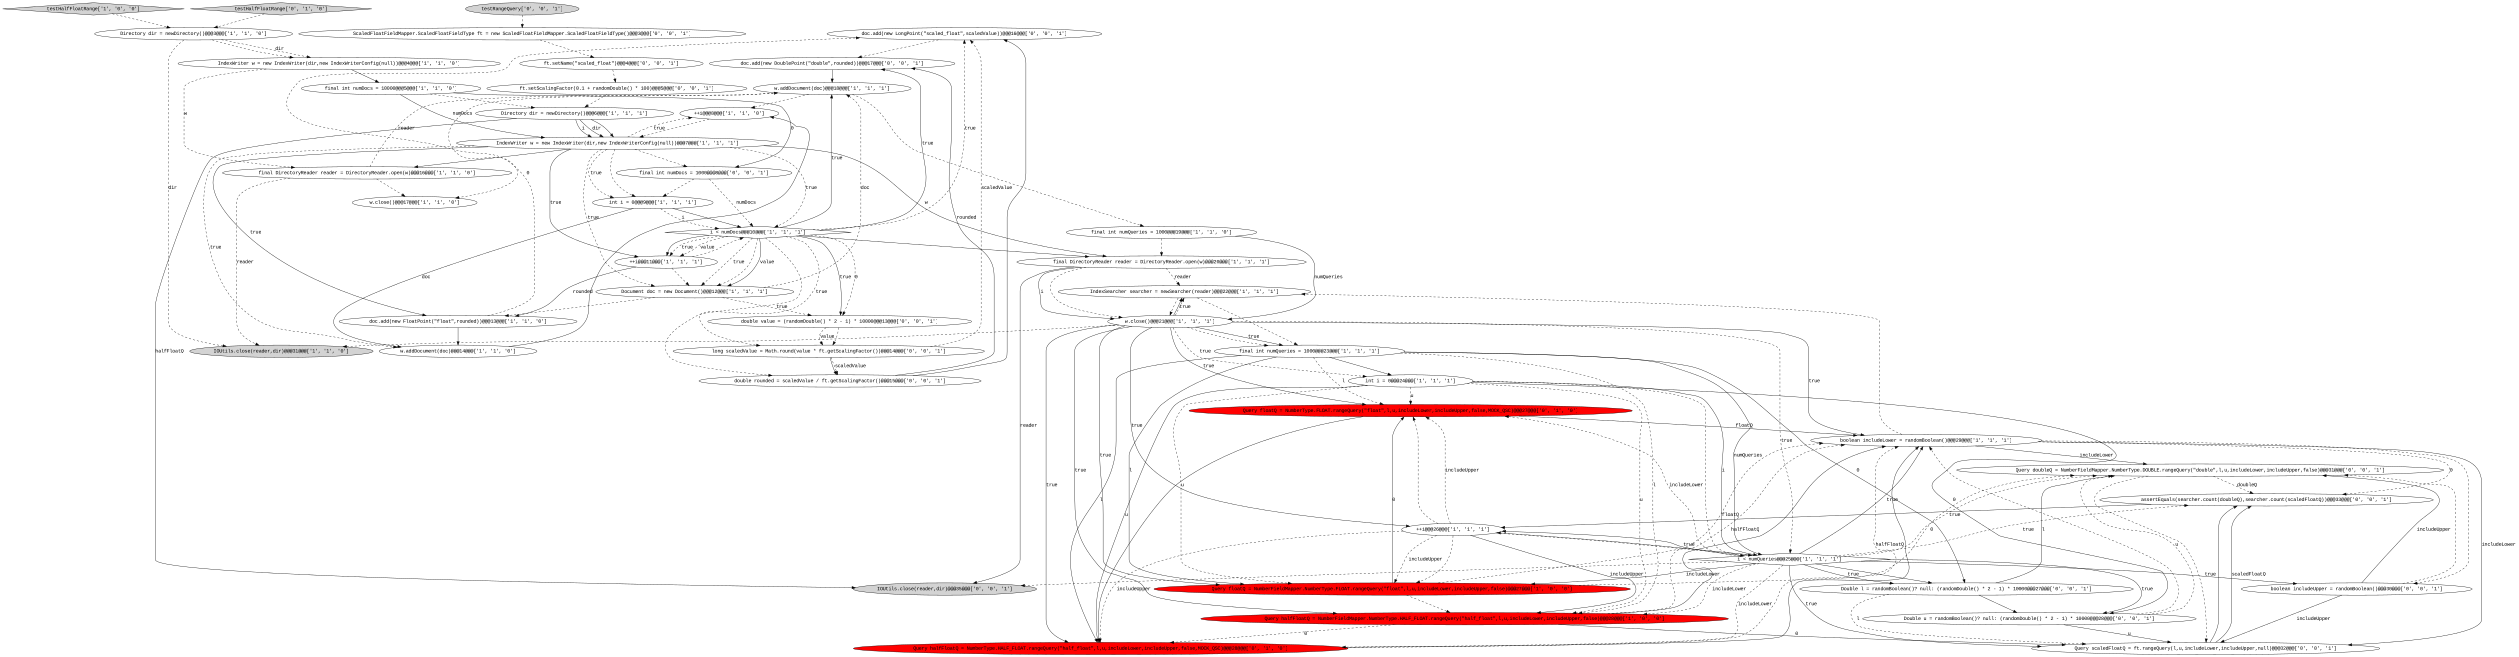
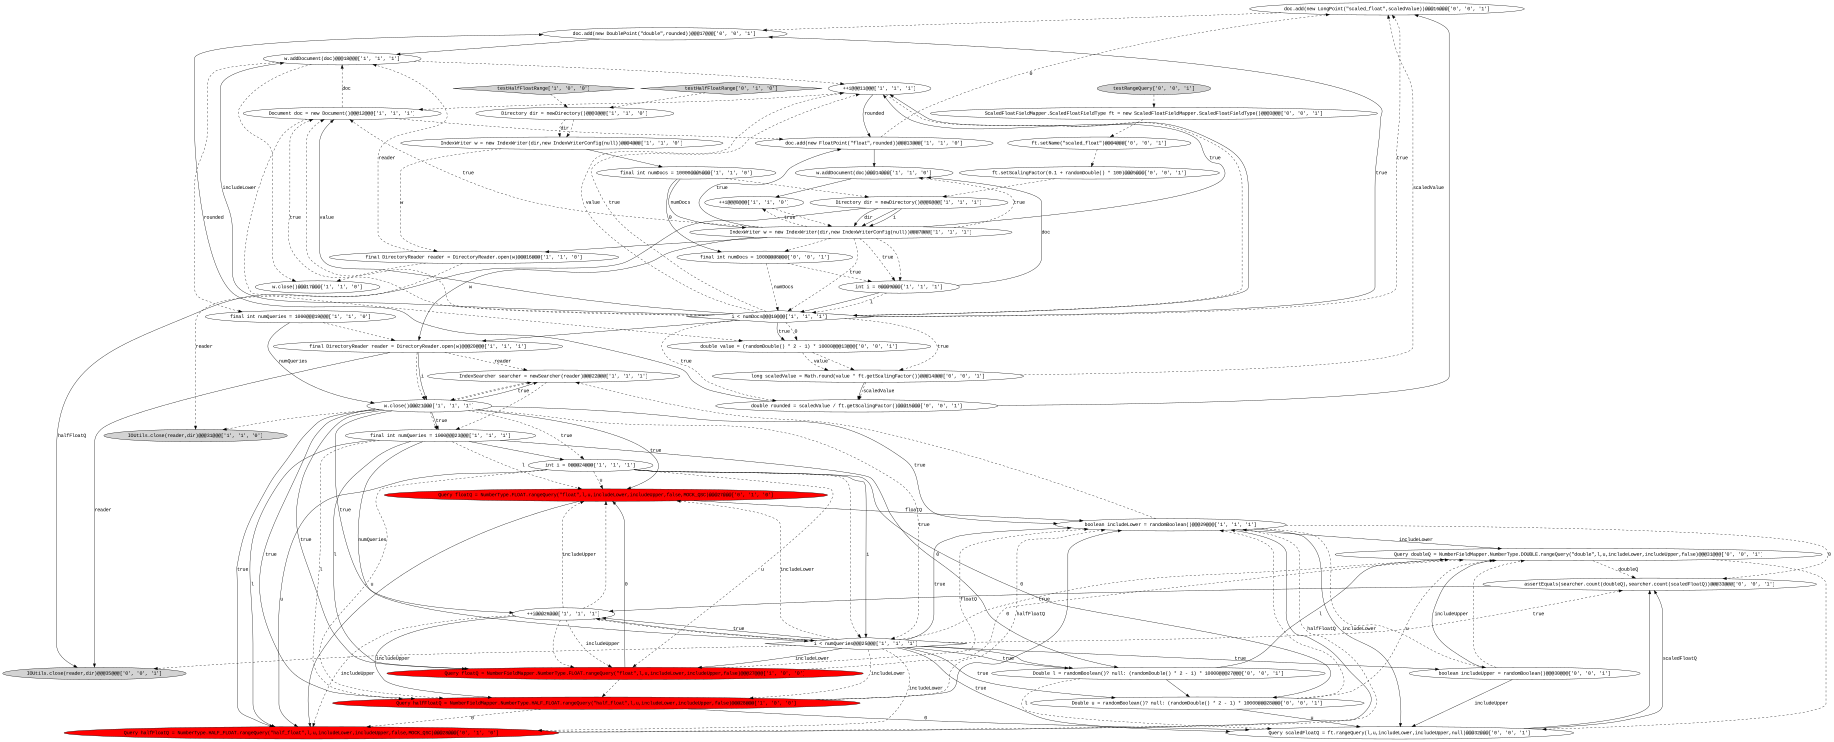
  digraph {
    fontname="Liberation Mono"
    node [fillcolor=white fontname="Liberation Mono" shape=ellipse style=filled]
    edge [fontname="Liberation Mono" style=dashed]
    n1 [label="doc.add(new LongPoint(\"scaled_float\",scaledValue))@@@16@@@['0', '0', '1']"]
    n2 [label="doc.add(new DoublePoint(\"double\",rounded))@@@17@@@['0', '0', '1']"]
    n3 [label="w.addDocument(doc)@@@18@@@['1', '1', '1']"]
    n4 [fillcolor=red label="Query floatQ = NumberType.FLOAT.rangeQuery(\"float\",l,u,includeLower,includeUpper,false,MOCK_QSC)@@@27@@@['0', '1', '0']"]
    n5 [label="boolean includeLower = randomBoolean()@@@29@@@['1', '1', '1']"]
    n6 [fillcolor=red label="Query halfFloatQ = NumberType.HALF_FLOAT.rangeQuery(\"half_float\",l,u,includeLower,includeUpper,false,MOCK_QSC)@@@28@@@['0', '1', '0']"]
    n7 [label="Query doubleQ = NumberFieldMapper.NumberType.DOUBLE.rangeQuery(\"double\",l,u,includeLower,includeUpper,false)@@@31@@@['0', '0', '1']"]
    n8 [label="boolean includeUpper = randomBoolean()@@@30@@@['0', '0', '1']"]
    n9 [label="assertEquals(searcher.count(doubleQ),searcher.count(scaledFloatQ))@@@33@@@['0', '0', '1']"]
    n10 [label="Query scaledFloatQ = ft.rangeQuery(l,u,includeLower,includeUpper,null)@@@32@@@['0', '0', '1']"]
    n11 [label="IndexSearcher searcher = newSearcher(reader)@@@22@@@['1', '1', '1']"]
    n12 [label="i < numQueries@@@25@@@['1', '1', '1']" shape=diamond]
    n13 [fillcolor=lightgray label="IOUtils.close(reader,dir)@@@35@@@['0', '0', '1']"]
    n14 [label="++i@@@26@@@['1', '1', '1']"]
    n15 [label="Double l = randomBoolean()? null: (randomDouble() * 2 - 1) * 10000@@@27@@@['0', '0', '1']"]
    n16 [fillcolor=red label="Query floatQ = NumberFieldMapper.NumberType.FLOAT.rangeQuery(\"float\",l,u,includeLower,includeUpper,false)@@@27@@@['1', '0', '0']"]
    n17 [label="Double u = randomBoolean()? null: (randomDouble() * 2 - 1) * 10000@@@28@@@['0', '0', '1']"]
    n18 [fillcolor=red label="Query halfFloatQ = NumberFieldMapper.NumberType.HALF_FLOAT.rangeQuery(\"half_float\",l,u,includeLower,includeUpper,false)@@@28@@@['1', '0', '0']"]
    n19 [label="++i@@@8@@@['1', '1', '0']"]
    n20 [label="IndexWriter w = new IndexWriter(dir,new IndexWriterConfig(null))@@@7@@@['1', '1', '1']"]
    n21 [label="final int numDocs = 1000@@@8@@@['0', '0', '1']"]
    n22 [label="Document doc = new Document()@@@12@@@['1', '1', '1']"]
    n23 [label="doc.add(new FloatPoint(\"float\",rounded))@@@13@@@['1', '1', '0']"]
    n24 [label="++i@@@11@@@['1', '1', '1']"]
    n25 [label="final DirectoryReader reader = DirectoryReader.open(w)@@@16@@@['1', '1', '0']"]
    n26 [label="final DirectoryReader reader = DirectoryReader.open(w)@@@20@@@['1', '1', '1']"]
    n27 [label="int i = 0@@@9@@@['1', '1', '1']"]
    n28 [label="i < numDocs@@@10@@@['1', '1', '1']" shape=diamond]
    n29 [label="w.addDocument(doc)@@@14@@@['1', '1', '0']"]
    n30 [fillcolor=lightgray label="testHalfFloatRange['0', '1', '0']" shape=diamond]
    n31 [label="Directory dir = newDirectory()@@@3@@@['1', '1', '0']"]
    n32 [fillcolor=lightgray label="IOUtils.close(reader,dir)@@@31@@@['1', '1', '0']"]
    n33 [label="IndexWriter w = new IndexWriter(dir,new IndexWriterConfig(null))@@@4@@@['1', '1', '0']"]
    n34 [label="final int numDocs = 10000@@@5@@@['1', '1', '0']"]
    n35 [label="Directory dir = newDirectory()@@@6@@@['1', '1', '1']"]
    n36 [label="int i = 0@@@24@@@['1', '1', '1']"]
    n37 [label="final int numQueries = 1000@@@19@@@['1', '1', '0']"]
    n38 [label="w.close()@@@17@@@['1', '1', '0']"]
    n39 [label="double value = (randomDouble() * 2 - 1) * 10000@@@13@@@['0', '0', '1']"]
    n40 [label="long scaledValue = Math.round(value * ft.getScalingFactor())@@@14@@@['0', '0', '1']"]
    n41 [label="w.close()@@@21@@@['1', '1', '1']"]
    n42 [label="final int numQueries = 1000@@@23@@@['1', '1', '1']"]
    n43 [label="ft.setScalingFactor(0.1 + randomDouble() * 100)@@@5@@@['0', '0', '1']"]
    n44 [label="ScaledFloatFieldMapper.ScaledFloatFieldType ft = new ScaledFloatFieldMapper.ScaledFloatFieldType()@@@3@@@['0', '0', '1']"]
    n45 [label="ft.setName(\"scaled_float\")@@@4@@@['0', '0', '1']"]
    n46 [fillcolor=lightgray label="testHalfFloatRange['1', '0', '0']" shape=diamond]
    n47 [label="double rounded = scaledValue / ft.getScalingFactor()@@@15@@@['0', '0', '1']"]
    n48 [fillcolor=lightgray label="testRangeQuery['0', '0', '1']"]
    n1 -> n2
    n2 -> n3 [style=solid]
-   n3 -> n19
+   n3 -> n24
    n3 -> n37
    n3 -> n38
    n4 -> n5 [label=floatQ style=solid]
    n4 -> n6 [style=solid]
    n5 -> n7 [label=includeLower style=solid]
    n5 -> n8
    n5 -> n9 [label=0]
    n5 -> n10 [label=includeLower style=solid]
    n5 -> n11
    n6 -> n5 [style=solid]
    n6 -> n5 [label=halfFloatQ]
    n7 -> n9 [label=doubleQ]
    n7 -> n10
    n8 -> n7 [label=includeUpper style=solid]
    n8 -> n7
    n8 -> n10 [label=includeUpper style=solid]
    n9 -> n14 [style=solid]
    n10 -> n9 [style=solid]
    n10 -> n9 [label=scaledFloatQ style=solid]
    n11 -> n41
    n11 -> n42
    n12 -> n4 [label=includeLower]
    n12 -> n5 [label=true style=solid]
    n12 -> n6 [label=includeLower]
    n12 -> n7 [label=true]
    n12 -> n8 [label=true style=solid]
    n12 -> n9 [label=true]
    n12 -> n10 [label=true style=solid]
    n12 -> n13
    n12 -> n14 [label=true style=solid]
    n12 -> n14 [style=solid]
    n12 -> n15 [label=true style=solid]
    n12 -> n15 [style=solid]
    n12 -> n16 [label=includeLower style=solid]
    n12 -> n17 [label=true style=solid]
    n12 -> n18 [label=includeLower]
    n14 -> n4
    n14 -> n4 [label=includeUpper]
    n14 -> n6 [label=includeUpper]
    n14 -> n12
    n14 -> n16
    n14 -> n16 [label=includeUpper]
    n14 -> n18 [label=includeUpper style=solid]
    n15 -> n7 [label=l style=solid]
    n15 -> n10 [label=l]
    n15 -> n17 [style=solid]
    n16 -> n4 [label=0 style=solid]
    n16 -> n5 [label=floatQ]
    n16 -> n7 [label=0]
    n16 -> n18
    n17 -> n5
    n17 -> n7 [label=u]
    n17 -> n10 [label=u style=solid]
    n18 -> n5 [label=halfFloatQ]
    n18 -> n5 [style=solid]
    n18 -> n6 [label=0]
    n18 -> n10 [label=0 style=solid]
    n19 -> n20
    n20 -> n19 [label=true]
    n20 -> n21
    n20 -> n22 [label=true]
    n20 -> n23 [label=true style=solid]
    n20 -> n24 [label=true style=solid]
    n20 -> n25 [style=solid]
    n20 -> n26 [label=w style=solid]
    n20 -> n27 [label=true]
    n20 -> n27
    n20 -> n28 [label=true]
    n20 -> n29 [label=true]
    n21 -> n27
    n21 -> n28 [label=numDocs]
    n22 -> n3 [label=doc]
    n22 -> n23
    n22 -> n39
    n23 -> n1 [label=0]
    n23 -> n29 [style=solid]
    n24 -> n22
    n24 -> n23 [label=rounded style=solid]
    n24 -> n28
    n25 -> n3 [label=reader]
    n25 -> n32 [label=reader]
    n25 -> n38
    n26 -> n11 [label=reader]
    n26 -> n13 [label=reader style=solid]
    n26 -> n41 [label=i style=solid]
    n26 -> n41
    n27 -> n28 [label=i]
    n27 -> n28 [style=solid]
    n27 -> n29 [label=doc style=solid]
    n28 -> n1 [label=true]
    n28 -> n2 [label=true style=solid]
-   n28 -> n3 [label=true style=solid]
+   n28 -> n3 [label=includeLower style=solid]
    n28 -> n22 [label=true]
    n28 -> n22
    n28 -> n22 [label=value style=solid]
    n28 -> n24 [style=solid]
    n28 -> n24 [label=true]
    n28 -> n24 [label=value]
    n28 -> n26 [style=solid]
    n28 -> n39 [label=0]
    n28 -> n39 [label=true style=solid]
    n28 -> n40 [label=true]
    n28 -> n47 [label=true]
    n29 -> n19 [style=solid]
    n30 -> n31
-   n31 -> n32 [label=dir]
    n31 -> n33
    n31 -> n33 [label=dir]
    n33 -> n25 [label=w]
    n33 -> n34 [style=solid]
    n34 -> n20 [label=numDocs style=solid]
    n34 -> n21 [label=0 style=solid]
    n34 -> n35
    n35 -> n13 [label=halfFloatQ style=solid]
    n35 -> n20 [style=solid]
    n35 -> n20 [label=i style=solid]
    n35 -> n20 [label=dir style=solid]
    n36 -> n4 [label=u]
    n36 -> n6 [label=u style=solid]
    n36 -> n12
    n36 -> n12 [label=i style=solid]
    n36 -> n16 [label=u]
    n36 -> n17 [label=0 style=solid]
    n36 -> n18 [label=u]
    n37 -> n26
    n37 -> n41 [label=numQueries style=solid]
    n39 -> n40
    n39 -> n40 [label=value]
    n40 -> n1 [label=scaledValue]
    n40 -> n47 [label=scaledValue]
    n40 -> n47 [style=solid]
    n41 -> n4 [label=true style=solid]
    n41 -> n5 [label=true style=solid]
    n41 -> n6 [label=true style=solid]
    n41 -> n11 [label=true style=solid]
    n41 -> n11
    n41 -> n12 [label=true]
    n41 -> n14 [label=true style=solid]
    n41 -> n16 [label=true style=solid]
    n41 -> n18 [label=true style=solid]
    n41 -> n32
    n41 -> n36 [label=true]
    n41 -> n42 [label=true style=solid]
    n41 -> n42
    n42 -> n4 [label=l]
    n42 -> n6 [label=l style=solid]
    n42 -> n12 [label=numQueries style=solid]
    n42 -> n15 [label=0 style=solid]
    n42 -> n16 [label=l style=solid]
    n42 -> n18 [label=l]
    n42 -> n36 [style=solid]
    n43 -> n35
    n44 -> n45
    n45 -> n43
    n46 -> n31
    n47 -> n1 [style=solid]
    n47 -> n2 [label=rounded style=solid]
    n48 -> n44
  }
